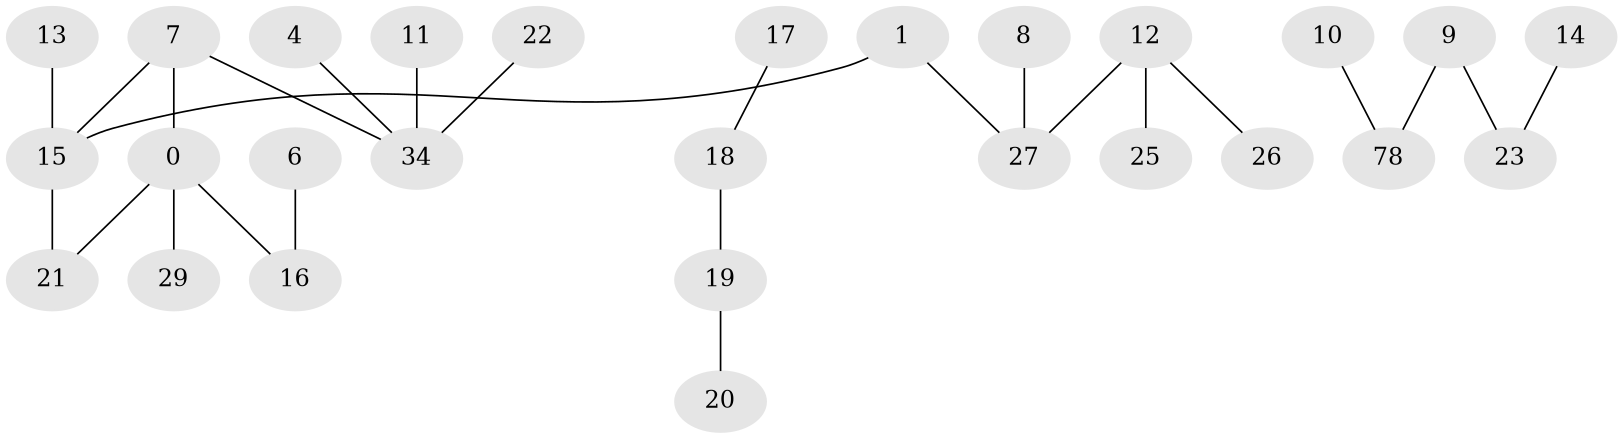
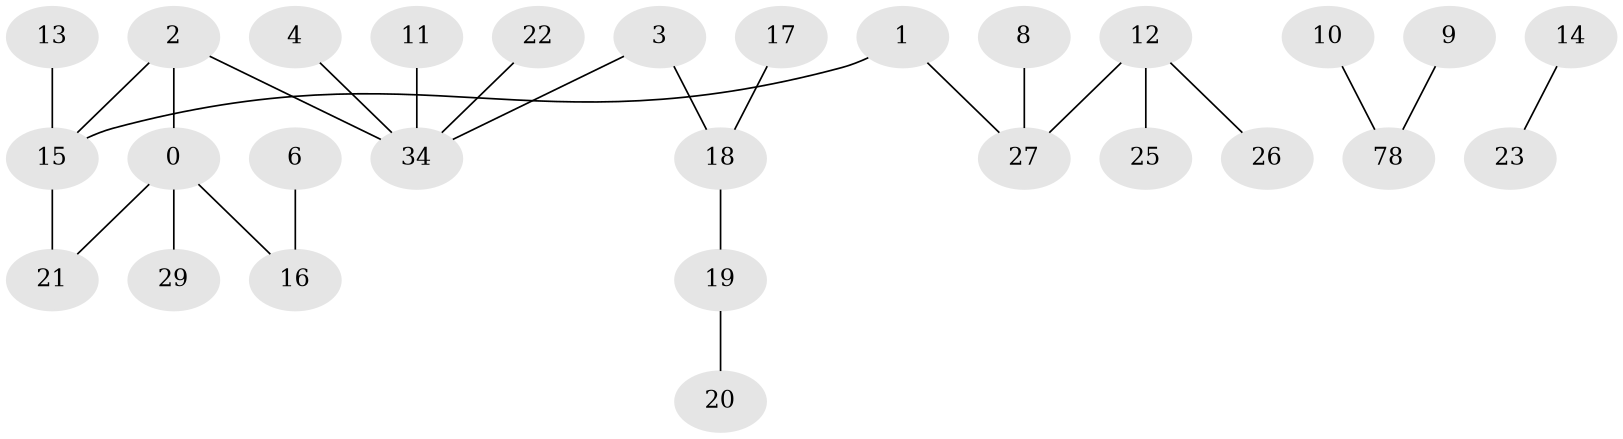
  graph {
    node [color=gray90 style=filled]
    edge [weight=1.0]
    1
    15
    27
    21
-   2 [label=7]
+   2
    n6 [label=0]
    n7 [label=34]
    16
    29
+   3
    18
    19
    4
    n14 [label=78]
    10
    6
    8
    9
    23
    11
    14
    12
    25
    26
    13
    17
    20
    22
    1 -- 15
    1 -- 27
    15 -- 21
    2 -- 15
    2 -- n6
    2 -- n7
    n6 -- 21
    n6 -- 16
    n6 -- 29
+   3 -- n7
+   3 -- 18
    18 -- 19
    19 -- 20
    4 -- n7
    10 -- n14
    6 -- 16
    8 -- 27
    9 -- n14
-   9 -- 23
    11 -- n7
    14 -- 23
    12 -- 27
    12 -- 25
    12 -- 26
    13 -- 15
    17 -- 18
    22 -- n7
  }
